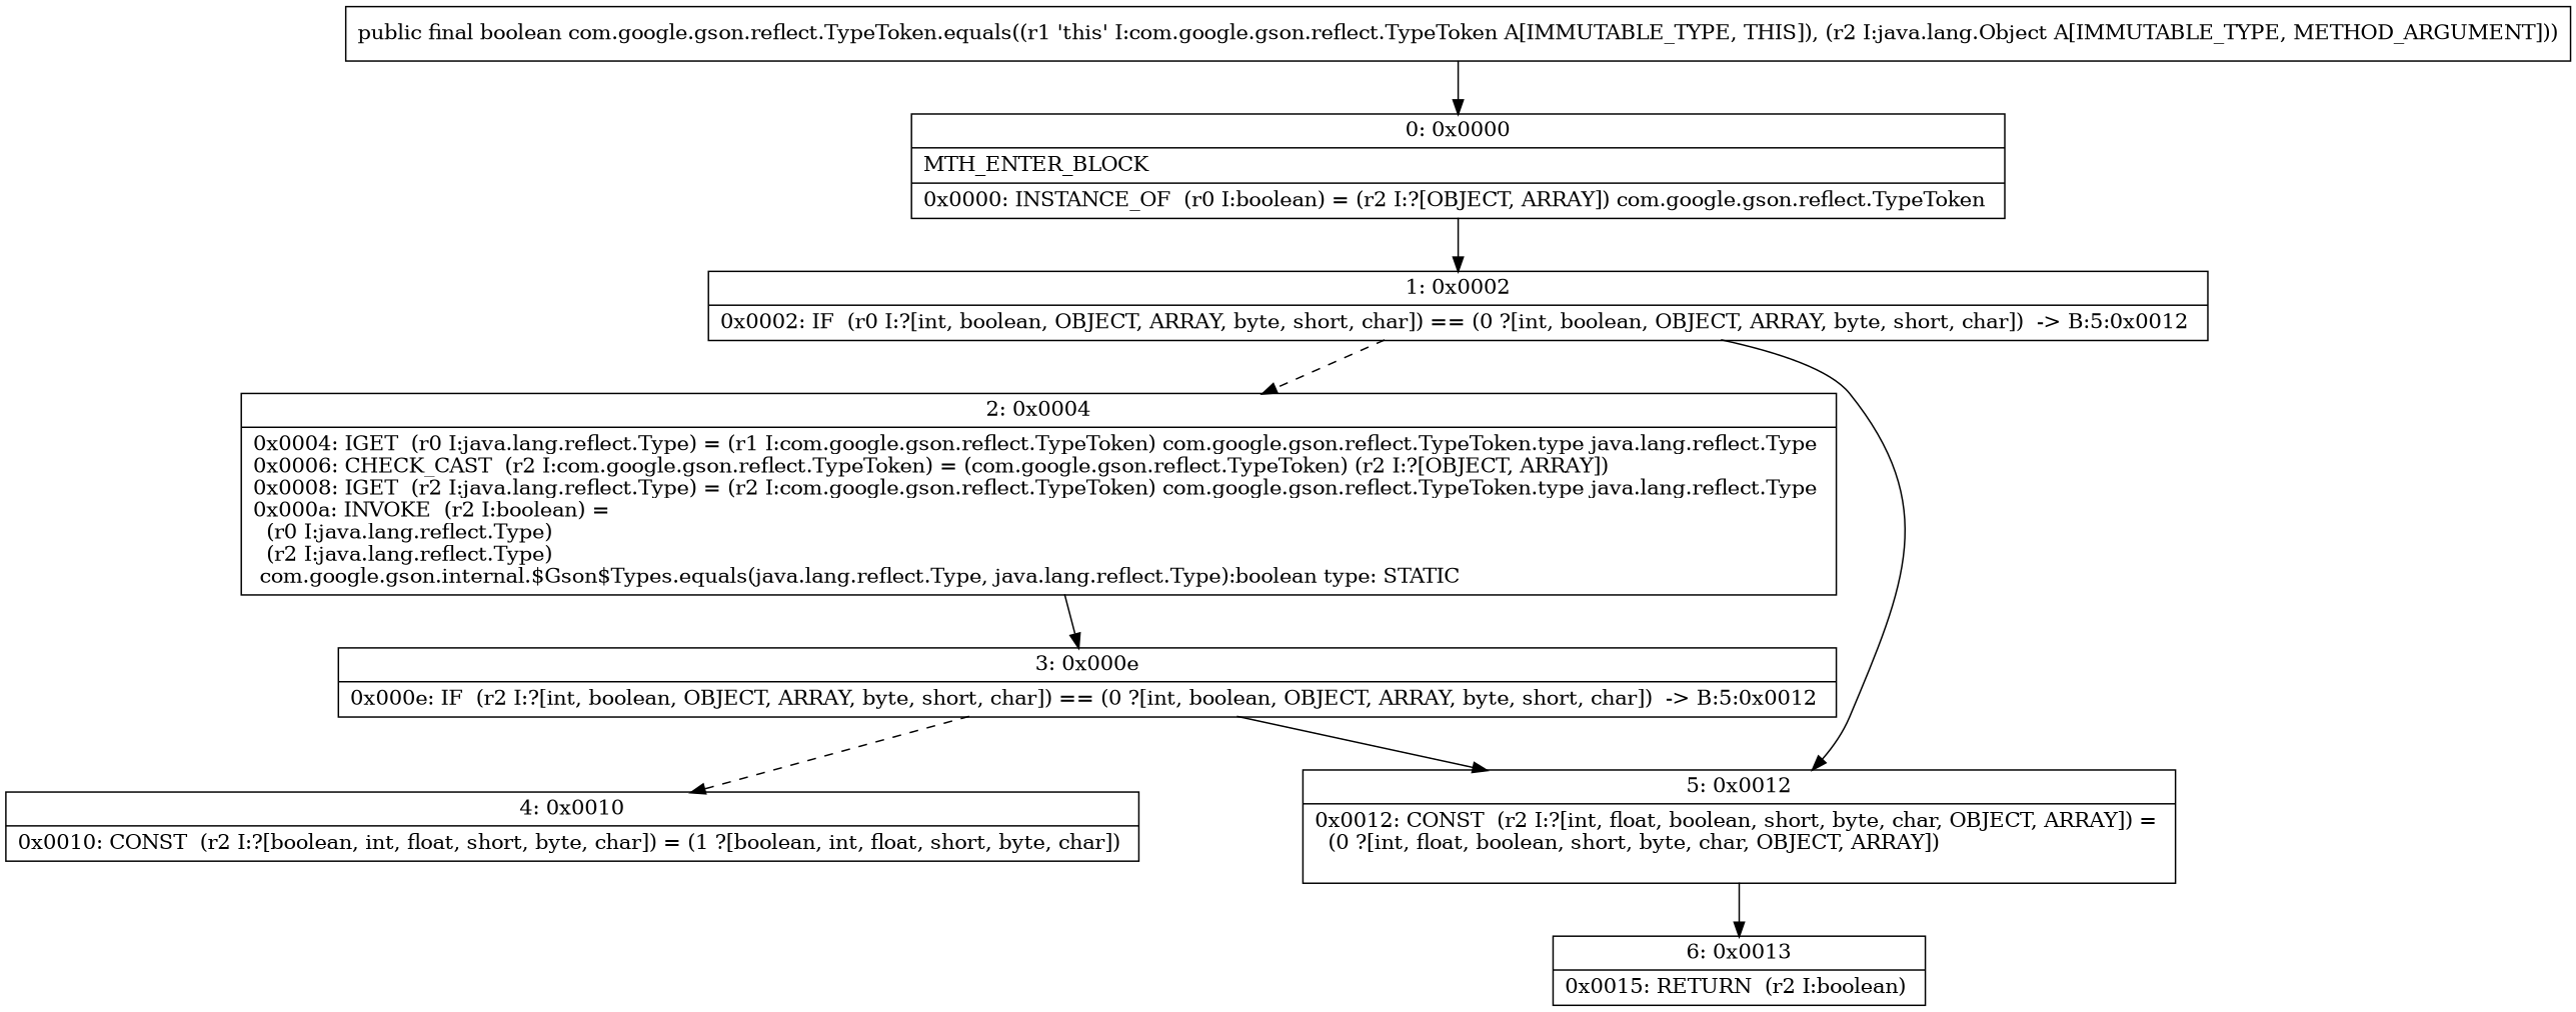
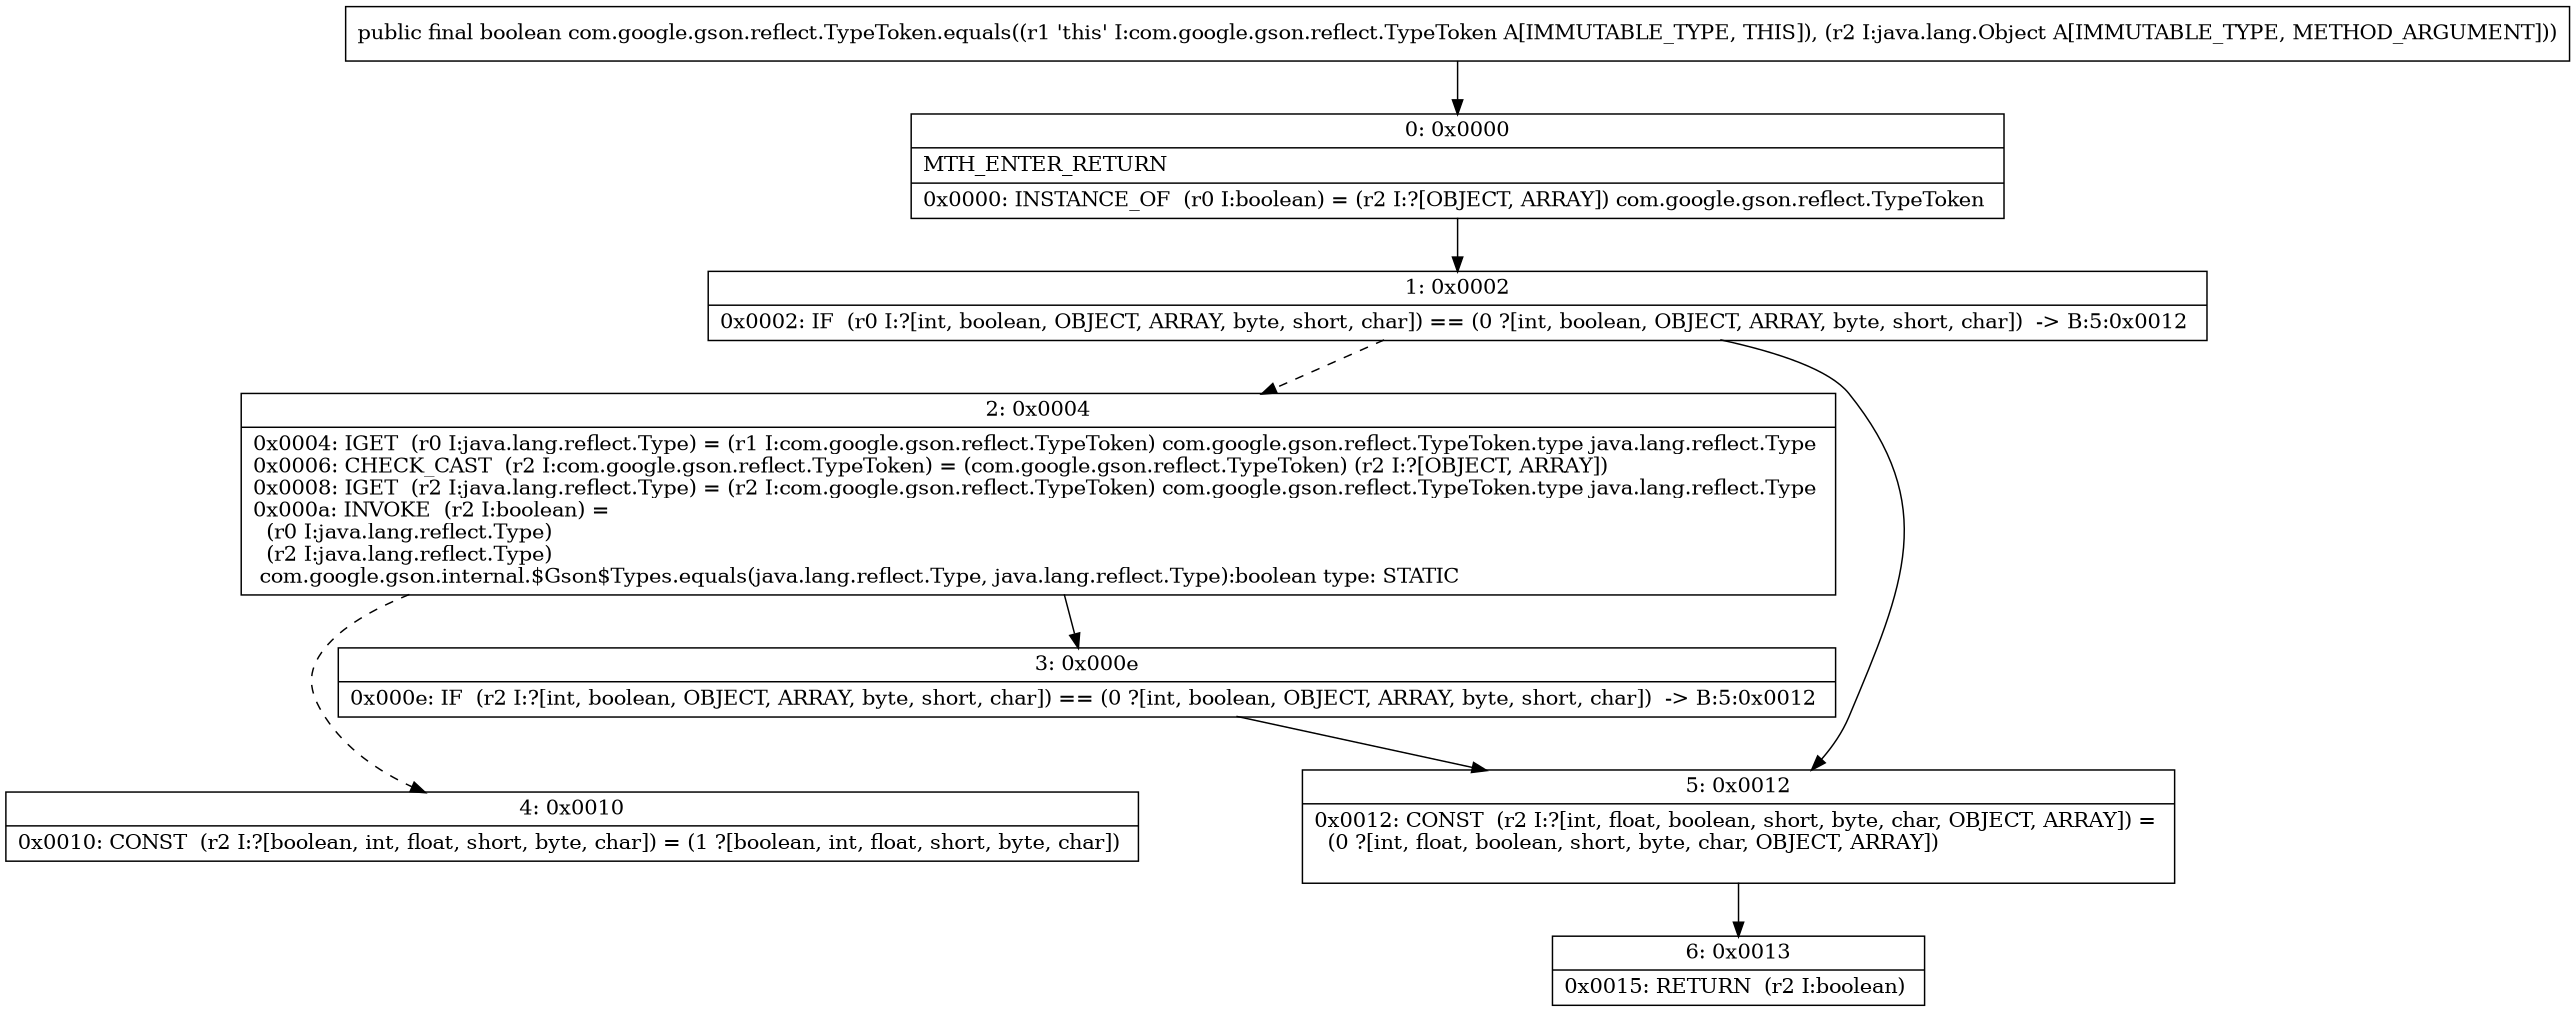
  digraph {
    node [shape=record]
-   n1 [label="{0\:\ 0x0000|MTH_ENTER_BLOCK\l|0x0000: INSTANCE_OF  (r0 I:boolean) = (r2 I:?[OBJECT, ARRAY]) com.google.gson.reflect.TypeToken \l}"]
+   n1 [label="{0\:\ 0x0000|MTH_ENTER_RETURN\l|0x0000: INSTANCE_OF  (r0 I:boolean) = (r2 I:?[OBJECT, ARRAY]) com.google.gson.reflect.TypeToken \l}"]
    n2 [label="{1\:\ 0x0002|0x0002: IF  (r0 I:?[int, boolean, OBJECT, ARRAY, byte, short, char]) == (0 ?[int, boolean, OBJECT, ARRAY, byte, short, char])  \-\> B:5:0x0012 \l}"]
    n3 [label="{2\:\ 0x0004|0x0004: IGET  (r0 I:java.lang.reflect.Type) = (r1 I:com.google.gson.reflect.TypeToken) com.google.gson.reflect.TypeToken.type java.lang.reflect.Type \l0x0006: CHECK_CAST  (r2 I:com.google.gson.reflect.TypeToken) = (com.google.gson.reflect.TypeToken) (r2 I:?[OBJECT, ARRAY]) \l0x0008: IGET  (r2 I:java.lang.reflect.Type) = (r2 I:com.google.gson.reflect.TypeToken) com.google.gson.reflect.TypeToken.type java.lang.reflect.Type \l0x000a: INVOKE  (r2 I:boolean) = \l  (r0 I:java.lang.reflect.Type)\l  (r2 I:java.lang.reflect.Type)\l com.google.gson.internal.$Gson$Types.equals(java.lang.reflect.Type, java.lang.reflect.Type):boolean type: STATIC \l}"]
    n4 [label="{5\:\ 0x0012|0x0012: CONST  (r2 I:?[int, float, boolean, short, byte, char, OBJECT, ARRAY]) = \l  (0 ?[int, float, boolean, short, byte, char, OBJECT, ARRAY])\l \l}"]
    n5 [label="{3\:\ 0x000e|0x000e: IF  (r2 I:?[int, boolean, OBJECT, ARRAY, byte, short, char]) == (0 ?[int, boolean, OBJECT, ARRAY, byte, short, char])  \-\> B:5:0x0012 \l}"]
    n6 [label="{6\:\ 0x0013|0x0015: RETURN  (r2 I:boolean) \l}"]
    n7 [label="{4\:\ 0x0010|0x0010: CONST  (r2 I:?[boolean, int, float, short, byte, char]) = (1 ?[boolean, int, float, short, byte, char]) \l}"]
    n8 [label="{public final boolean com.google.gson.reflect.TypeToken.equals((r1 'this' I:com.google.gson.reflect.TypeToken A[IMMUTABLE_TYPE, THIS]), (r2 I:java.lang.Object A[IMMUTABLE_TYPE, METHOD_ARGUMENT])) }"]
    n1 -> n2
    n2 -> n3 [style=dashed]
    n2 -> n4
    n3 -> n5
    n4 -> n6
    n5 -> n4
-   n5 -> n7 [style=dashed]
+   n3 -> n7 [style=dashed]
    n8 -> n1
  }
